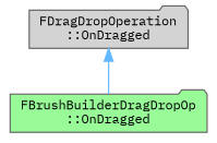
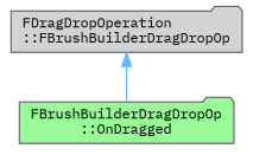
  digraph {
    rankdir=TB
    fontname="IBM Plex Mono"
    node [fontname="IBM Plex Mono" fontsize=10 shape=folder style=filled]
-   n1 [color=gray40 fillcolor=lightgrey fontcolor=black height=0.2 label="FDragDropOperation\l::OnDragged" width=0.4]
+   n1 [color=gray40 fillcolor=lightgrey fontcolor=black height=0.2 label="FDragDropOperation\l::FBrushBuilderDragDropOp" width=0.4]
    n2 [color=grey40 fillcolor=palegreen height=0.2 label="FBrushBuilderDragDropOp\l::OnDragged" width=0.4]
    n1 -> n2 [color=steelblue1 dir=back fontname="IBM Plex Mono" fontsize=10 labelfontname=Helvetica labelfontsize=10 style=solid]
  }
